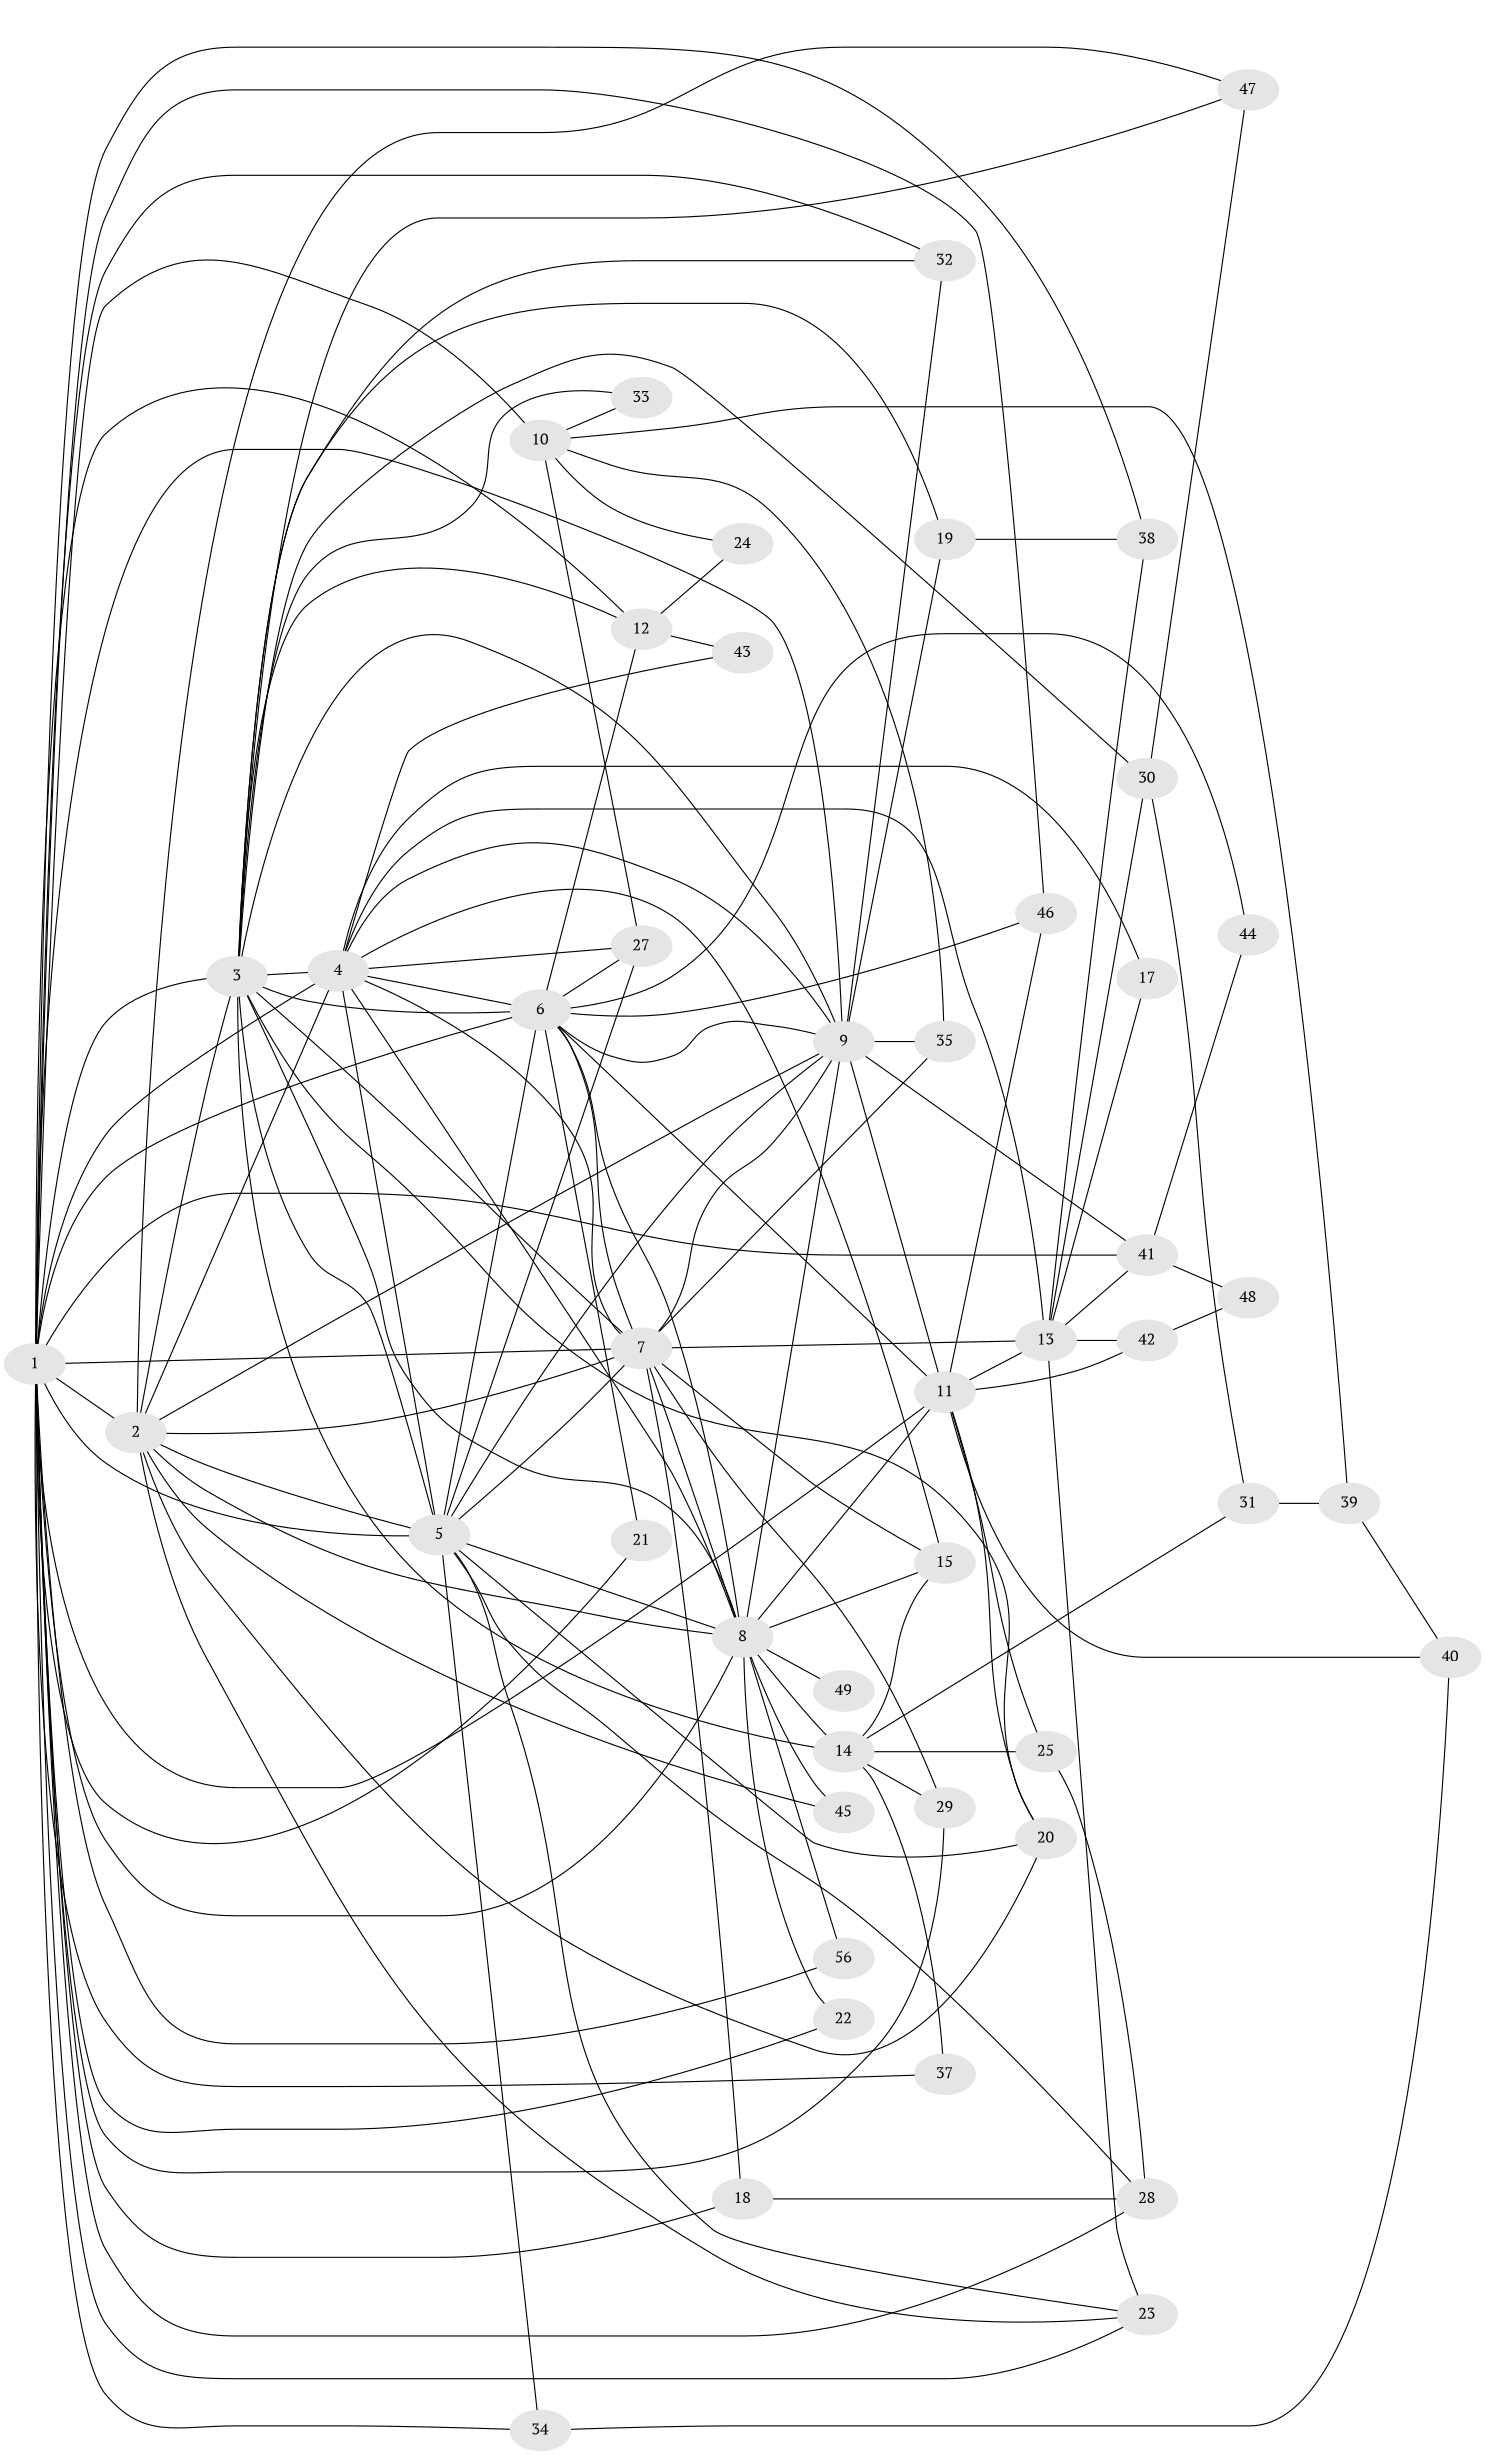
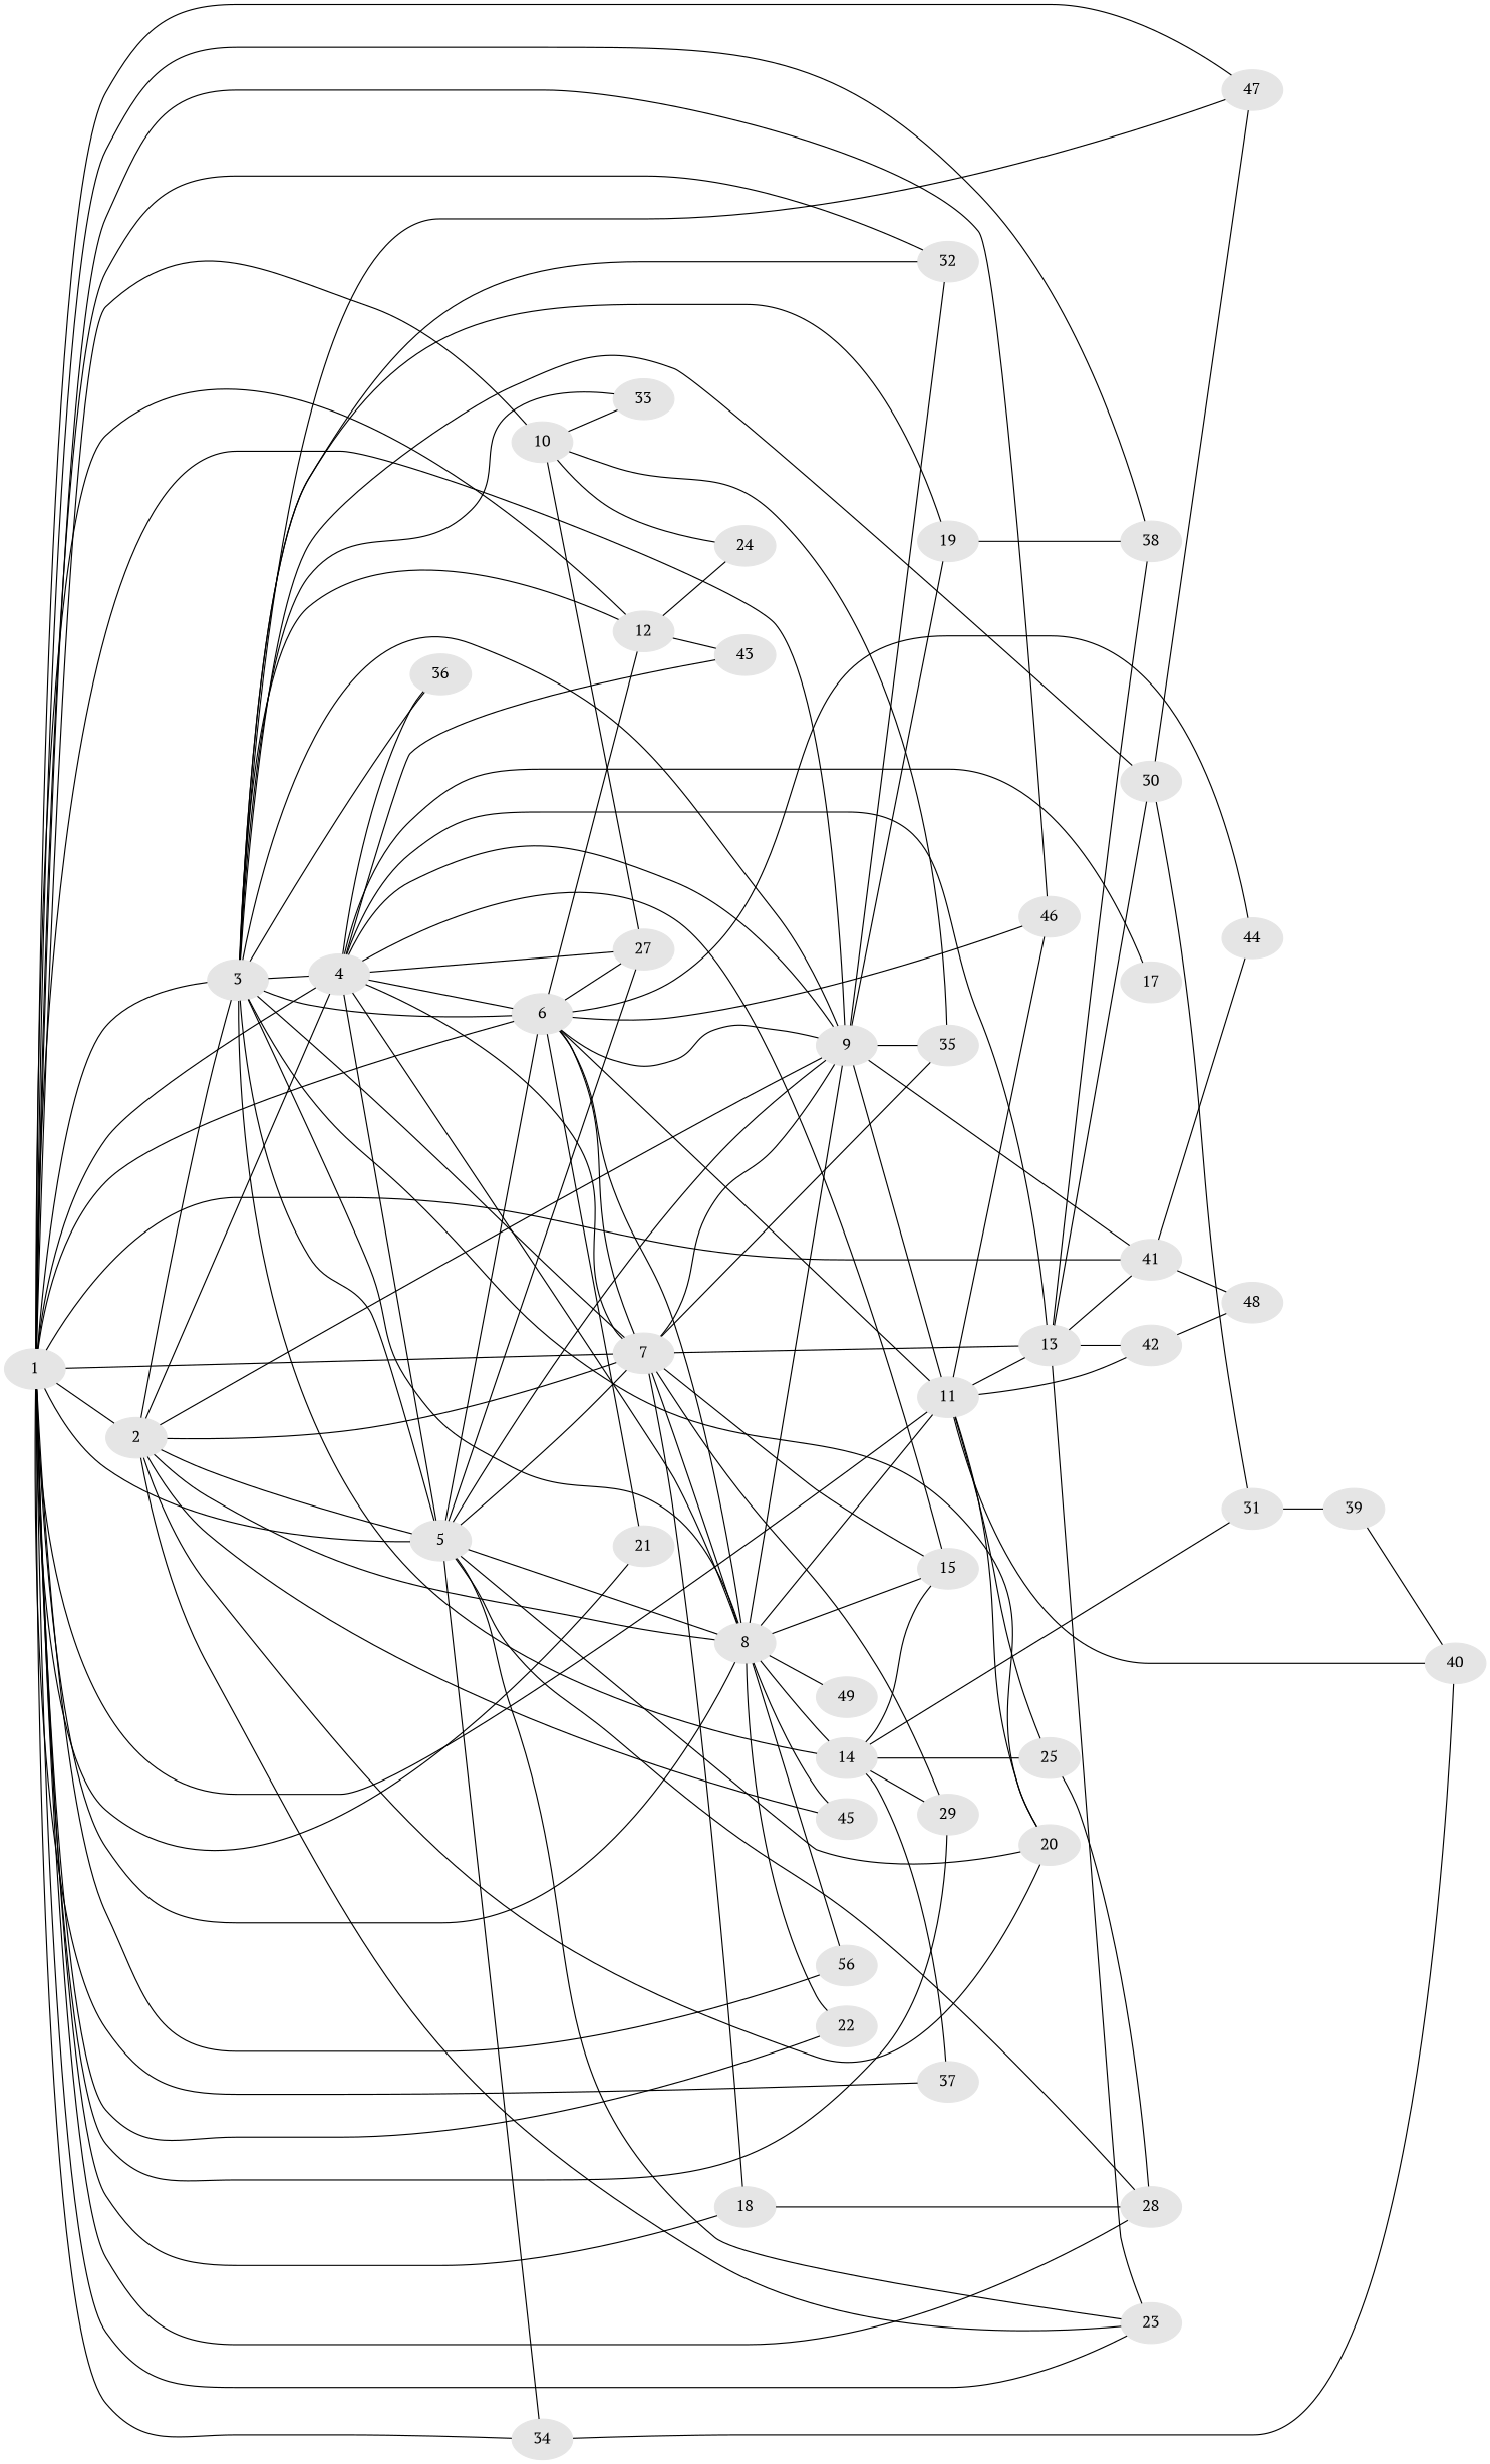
  graph {
    fontname="PT Serif"
    rankdir=LR
    node [color=gray90 fontname="PT Serif" style=filled]
    edge [fontname="PT Serif" weight=1.0]
    1
    2
    3
    4
    5
    6
    7
    8
    9
    10
    11
    12
    n13 [label=56]
    18
    21
    22
    23
    28
    29
    32
    34
    37
    38
    41
    46
    47
    20
    45
    14
    19
    30
    33
+   36
    13
    15
    17
    27
    43
    44
    35
    49
    24
    39
    25
    40
    42
    48
    31
    1 -- 2 [weight=2.0]
    1 -- 3 [weight=2.0]
    1 -- 4 [weight=2.0]
    1 -- 5 [weight=3.0]
    1 -- 6 [weight=3.0]
    1 -- 7 [weight=2.0]
    1 -- 8 [weight=3.0]
    1 -- 9 [weight=2.0]
    1 -- 10 [weight=2.0]
    1 -- 11
    1 -- 12 [weight=2.0]
    1 -- n13
    1 -- 18
    1 -- 21
    1 -- 22
    1 -- 23
    1 -- 28 [weight=2.0]
    1 -- 29 [weight=2.0]
    1 -- 32
    1 -- 34
    1 -- 37
    1 -- 38
    1 -- 41 [weight=2.0]
    1 -- 46
-   2 -- 47
+   1 -- 47
    2 -- 3
    2 -- 4
    2 -- 5
    2 -- 7
    2 -- 8
    2 -- 9
    2 -- 23
    2 -- 20
    2 -- 45
    3 -- 4
    3 -- 5
    3 -- 6 [weight=2.0]
    3 -- 7
    3 -- 8
    3 -- 9
    3 -- 12
    3 -- 32
    3 -- 47
    3 -- 20
    3 -- 14
    3 -- 19
    3 -- 30
    3 -- 33
+   3 -- 36 [weight=2.0]
    4 -- 5
    4 -- 6 [weight=2.0]
    4 -- 7 [weight=2.0]
    4 -- 8 [weight=2.0]
    4 -- 9
+   4 -- 36
    4 -- 13
    4 -- 15
    4 -- 17
    4 -- 27
    4 -- 43
    5 -- 6
    5 -- 7
    5 -- 8
    5 -- 9
    5 -- 23
    5 -- 28
    5 -- 34
    5 -- 20
    5 -- 27
    6 -- 7
    6 -- 8
    6 -- 9 [weight=2.0]
    6 -- 11
    6 -- 12
    6 -- 21
    6 -- 46
    6 -- 27
    6 -- 44
    7 -- 8
    7 -- 9
    7 -- 18 [weight=2.0]
    7 -- 29
    7 -- 13 [weight=7.0]
    7 -- 15
    7 -- 35
    8 -- 9
    8 -- 11
    8 -- n13
    8 -- 22
    8 -- 45
    8 -- 14
    8 -- 15
    8 -- 49
    9 -- 11 [weight=5.0]
    9 -- 32
    9 -- 41
    9 -- 19 [weight=2.0]
    9 -- 35
    10 -- 33
    10 -- 27
    10 -- 35
    10 -- 24
-   10 -- 39
    11 -- 46
    11 -- 20
    11 -- 13
    11 -- 25
    11 -- 40 [weight=2.0]
    11 -- 42
    12 -- 43
    12 -- 24
    18 -- 28 [weight=3.0]
    34 -- 40
    41 -- 44
    41 -- 48
    14 -- 29
    14 -- 37
    14 -- 15
    14 -- 25
    14 -- 31
    19 -- 38
    30 -- 47
    30 -- 31
    13 -- 23
    13 -- 38
    13 -- 41
    13 -- 30
-   13 -- 17
    13 -- 42
    39 -- 40
    25 -- 28
    42 -- 48
    31 -- 39
  }
